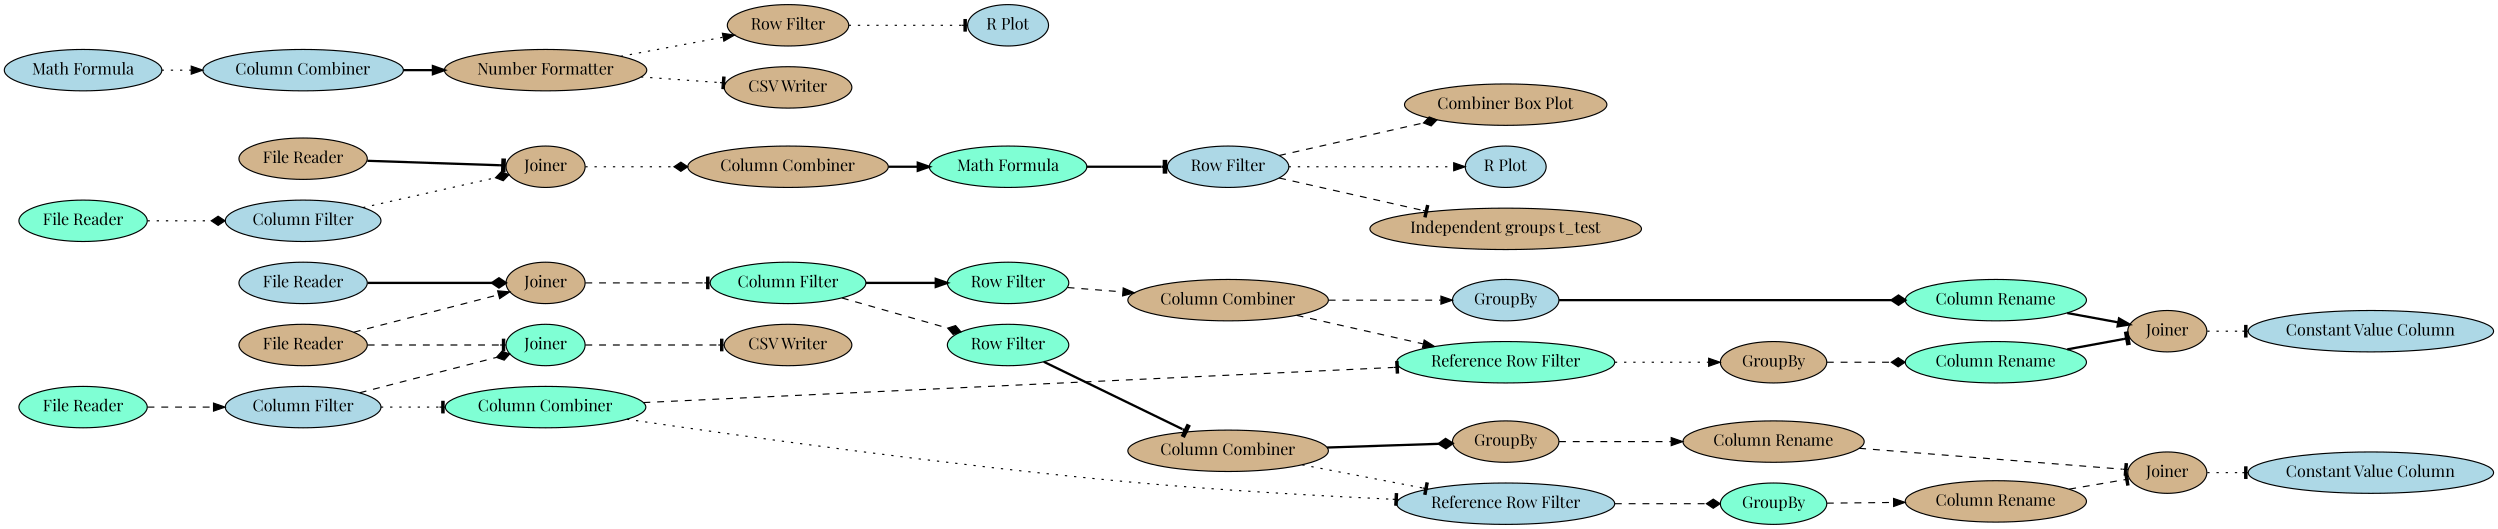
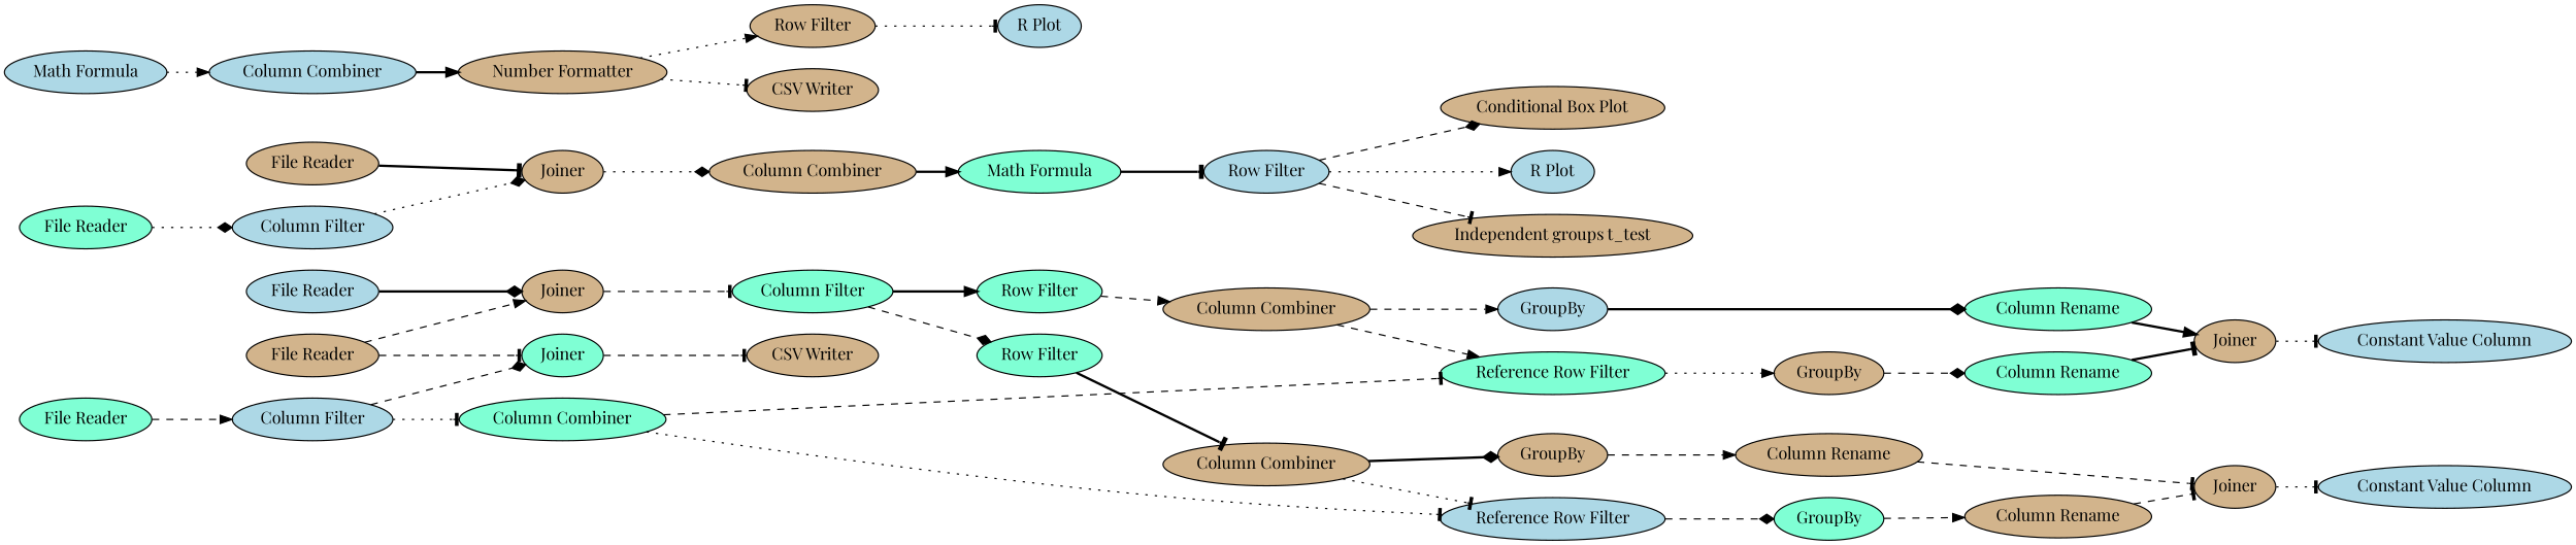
  digraph {
    fontname="Playfair Display"
    rankdir=LR
    node [fillcolor=tan fontname="Playfair Display" style=filled]
    edge [arrowhead=tee fontname="Playfair Display" style=dashed]
    n1 [fillcolor=aquamarine label="Column Combiner"]
    n2 [fillcolor=aquamarine label="Reference Row Filter"]
    n3 [fillcolor=lightblue label="Reference Row Filter"]
    n4 [label=GroupBy]
    n5 [fillcolor=aquamarine label=GroupBy]
    n6 [fillcolor=aquamarine label="Column Rename"]
    n7 [label="File Reader"]
    n8 [fillcolor=aquamarine label=Joiner]
    n9 [label=Joiner]
    n10 [label="CSV Writer"]
    n11 [fillcolor=aquamarine label="Column Filter"]
    n12 [fillcolor=lightblue label="Column Filter"]
    n13 [fillcolor=aquamarine label="Math Formula"]
    n14 [fillcolor=lightblue label="Row Filter"]
-   n15 [label="Combiner Box Plot"]
+   n15 [label="Conditional Box Plot"]
    n16 [fillcolor=lightblue label="R Plot"]
    n17 [label="Independent groups t_test"]
    n18 [label="Column Combiner"]
    n19 [fillcolor=lightblue label="Constant Value Column"]
    n20 [fillcolor=lightblue label="Math Formula"]
    n21 [fillcolor=lightblue label="Column Combiner"]
    n22 [label="Number Formatter"]
    n23 [fillcolor=lightblue label="Constant Value Column"]
    n24 [label="File Reader"]
    n25 [label=Joiner]
    n26 [label=Joiner]
    n27 [label=GroupBy]
    n28 [label="Column Rename"]
    n29 [label=Joiner]
    n30 [fillcolor=aquamarine label="File Reader"]
    n31 [fillcolor=lightblue label="Column Filter"]
    n32 [label="Row Filter"]
    n33 [label="CSV Writer"]
    n34 [fillcolor=aquamarine label="Row Filter"]
    n35 [fillcolor=aquamarine label="Row Filter"]
    n36 [label="Column Combiner"]
    n37 [label="Column Combiner"]
    n38 [fillcolor=lightblue label="R Plot"]
    n39 [label="Column Rename"]
    n40 [fillcolor=lightblue label="File Reader"]
    n41 [fillcolor=aquamarine label="Column Rename"]
    n42 [fillcolor=lightblue label=GroupBy]
    n43 [fillcolor=aquamarine label="File Reader"]
    n1 -> n2
    n1 -> n3 [style=dotted]
    n2 -> n4 [arrowhead=normal style=dotted]
    n3 -> n5 [arrowhead=diamond]
    n4 -> n6 [arrowhead=diamond]
    n5 -> n39 [arrowhead=normal]
    n6 -> n26 [style=bold]
    n7 -> n8
    n7 -> n9 [arrowhead=normal]
    n8 -> n10
    n9 -> n11
    n11 -> n34 [arrowhead=diamond]
    n11 -> n35 [arrowhead=normal style=bold]
    n12 -> n1 [style=dotted]
    n12 -> n8 [arrowhead=diamond]
    n13 -> n14 [style=bold]
    n14 -> n15 [arrowhead=diamond]
    n14 -> n16 [arrowhead=normal style=dotted]
    n14 -> n17
    n18 -> n13 [arrowhead=normal style=bold]
    n20 -> n21 [arrowhead=normal style=dotted]
    n21 -> n22 [arrowhead=normal style=bold]
    n22 -> n32 [arrowhead=normal style=dotted]
    n22 -> n33 [style=dotted]
    n24 -> n25 [style=bold]
    n25 -> n18 [arrowhead=diamond style=dotted]
    n26 -> n23 [style=dotted]
    n27 -> n28 [arrowhead=normal]
    n28 -> n29
    n29 -> n19 [style=dotted]
    n30 -> n31 [arrowhead=diamond style=dotted]
    n31 -> n25 [arrowhead=diamond style=dotted]
    n32 -> n38 [style=dotted]
    n34 -> n36 [style=bold]
    n35 -> n37 [arrowhead=normal]
    n36 -> n3 [style=dotted]
    n36 -> n27 [arrowhead=diamond style=bold]
    n37 -> n2 [arrowhead=normal]
    n37 -> n42 [arrowhead=normal]
    n39 -> n29
    n40 -> n9 [arrowhead=diamond style=bold]
    n41 -> n26 [arrowhead=normal style=bold]
    n42 -> n41 [arrowhead=diamond style=bold]
    n43 -> n12 [arrowhead=normal]
  }
